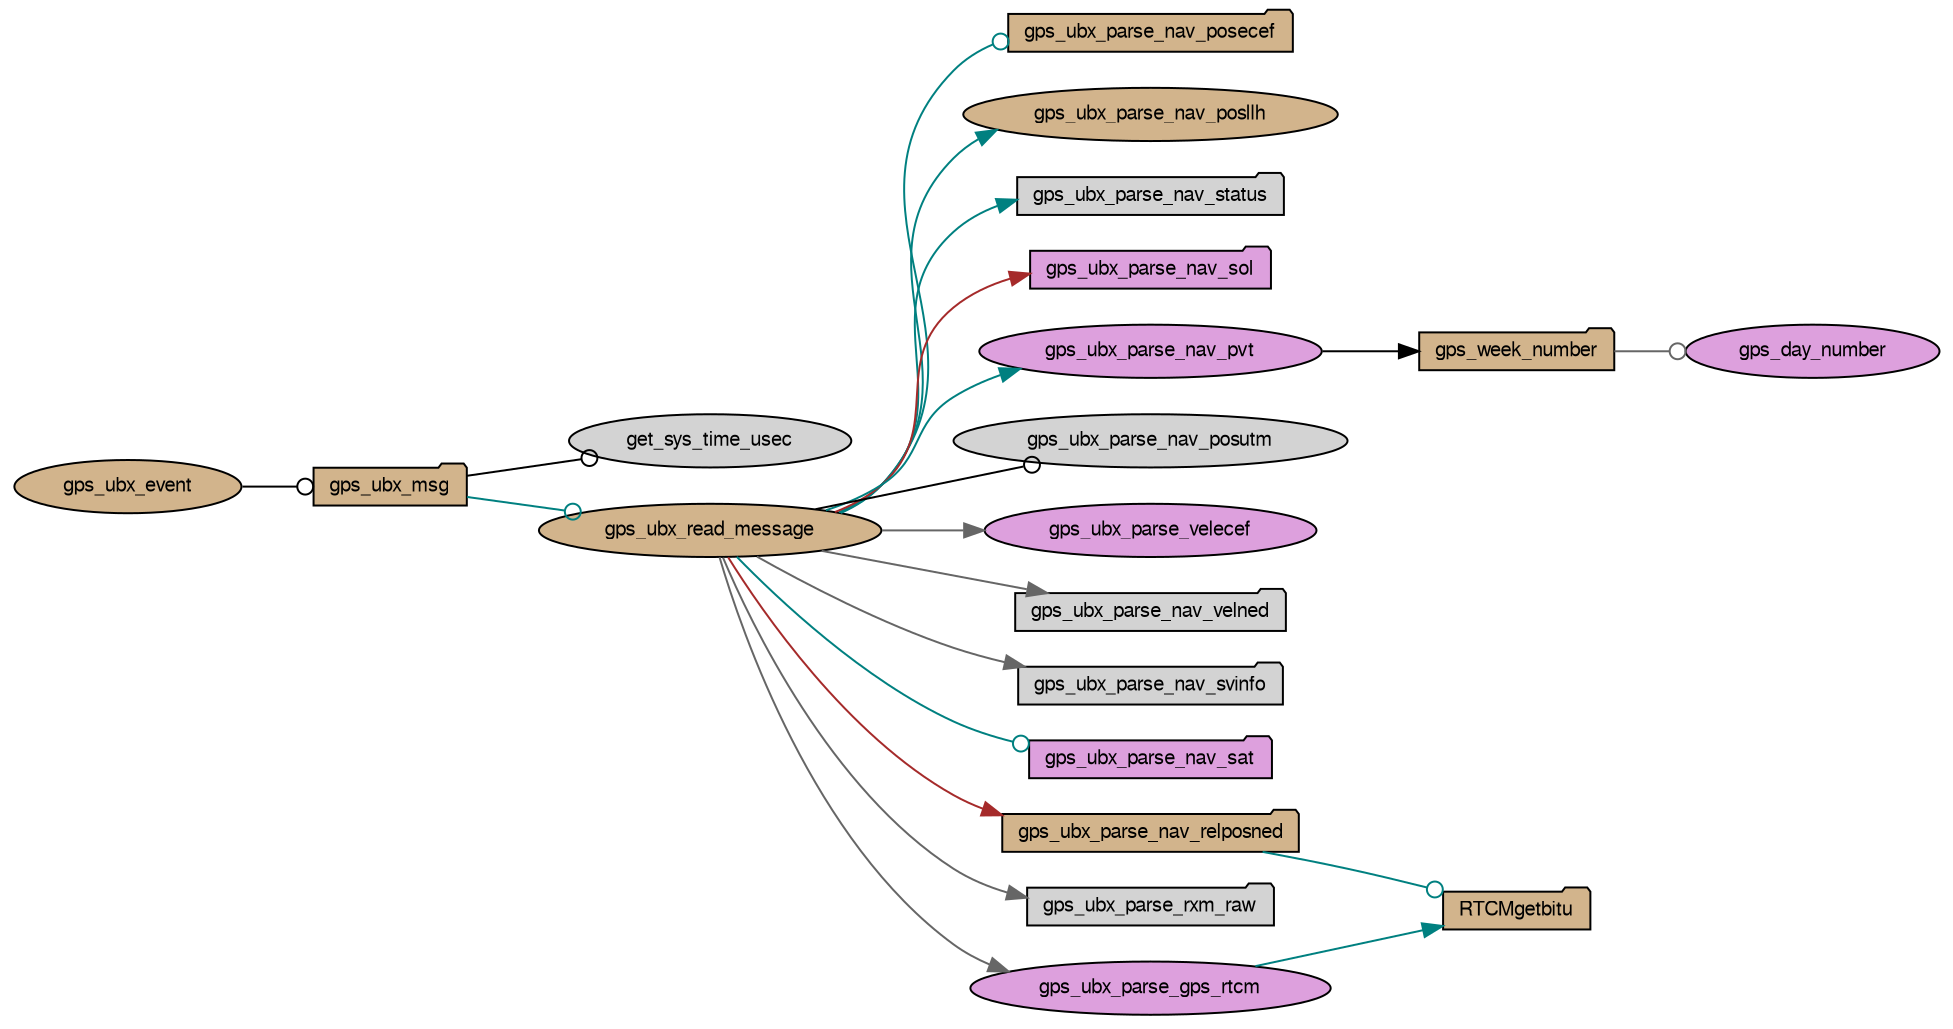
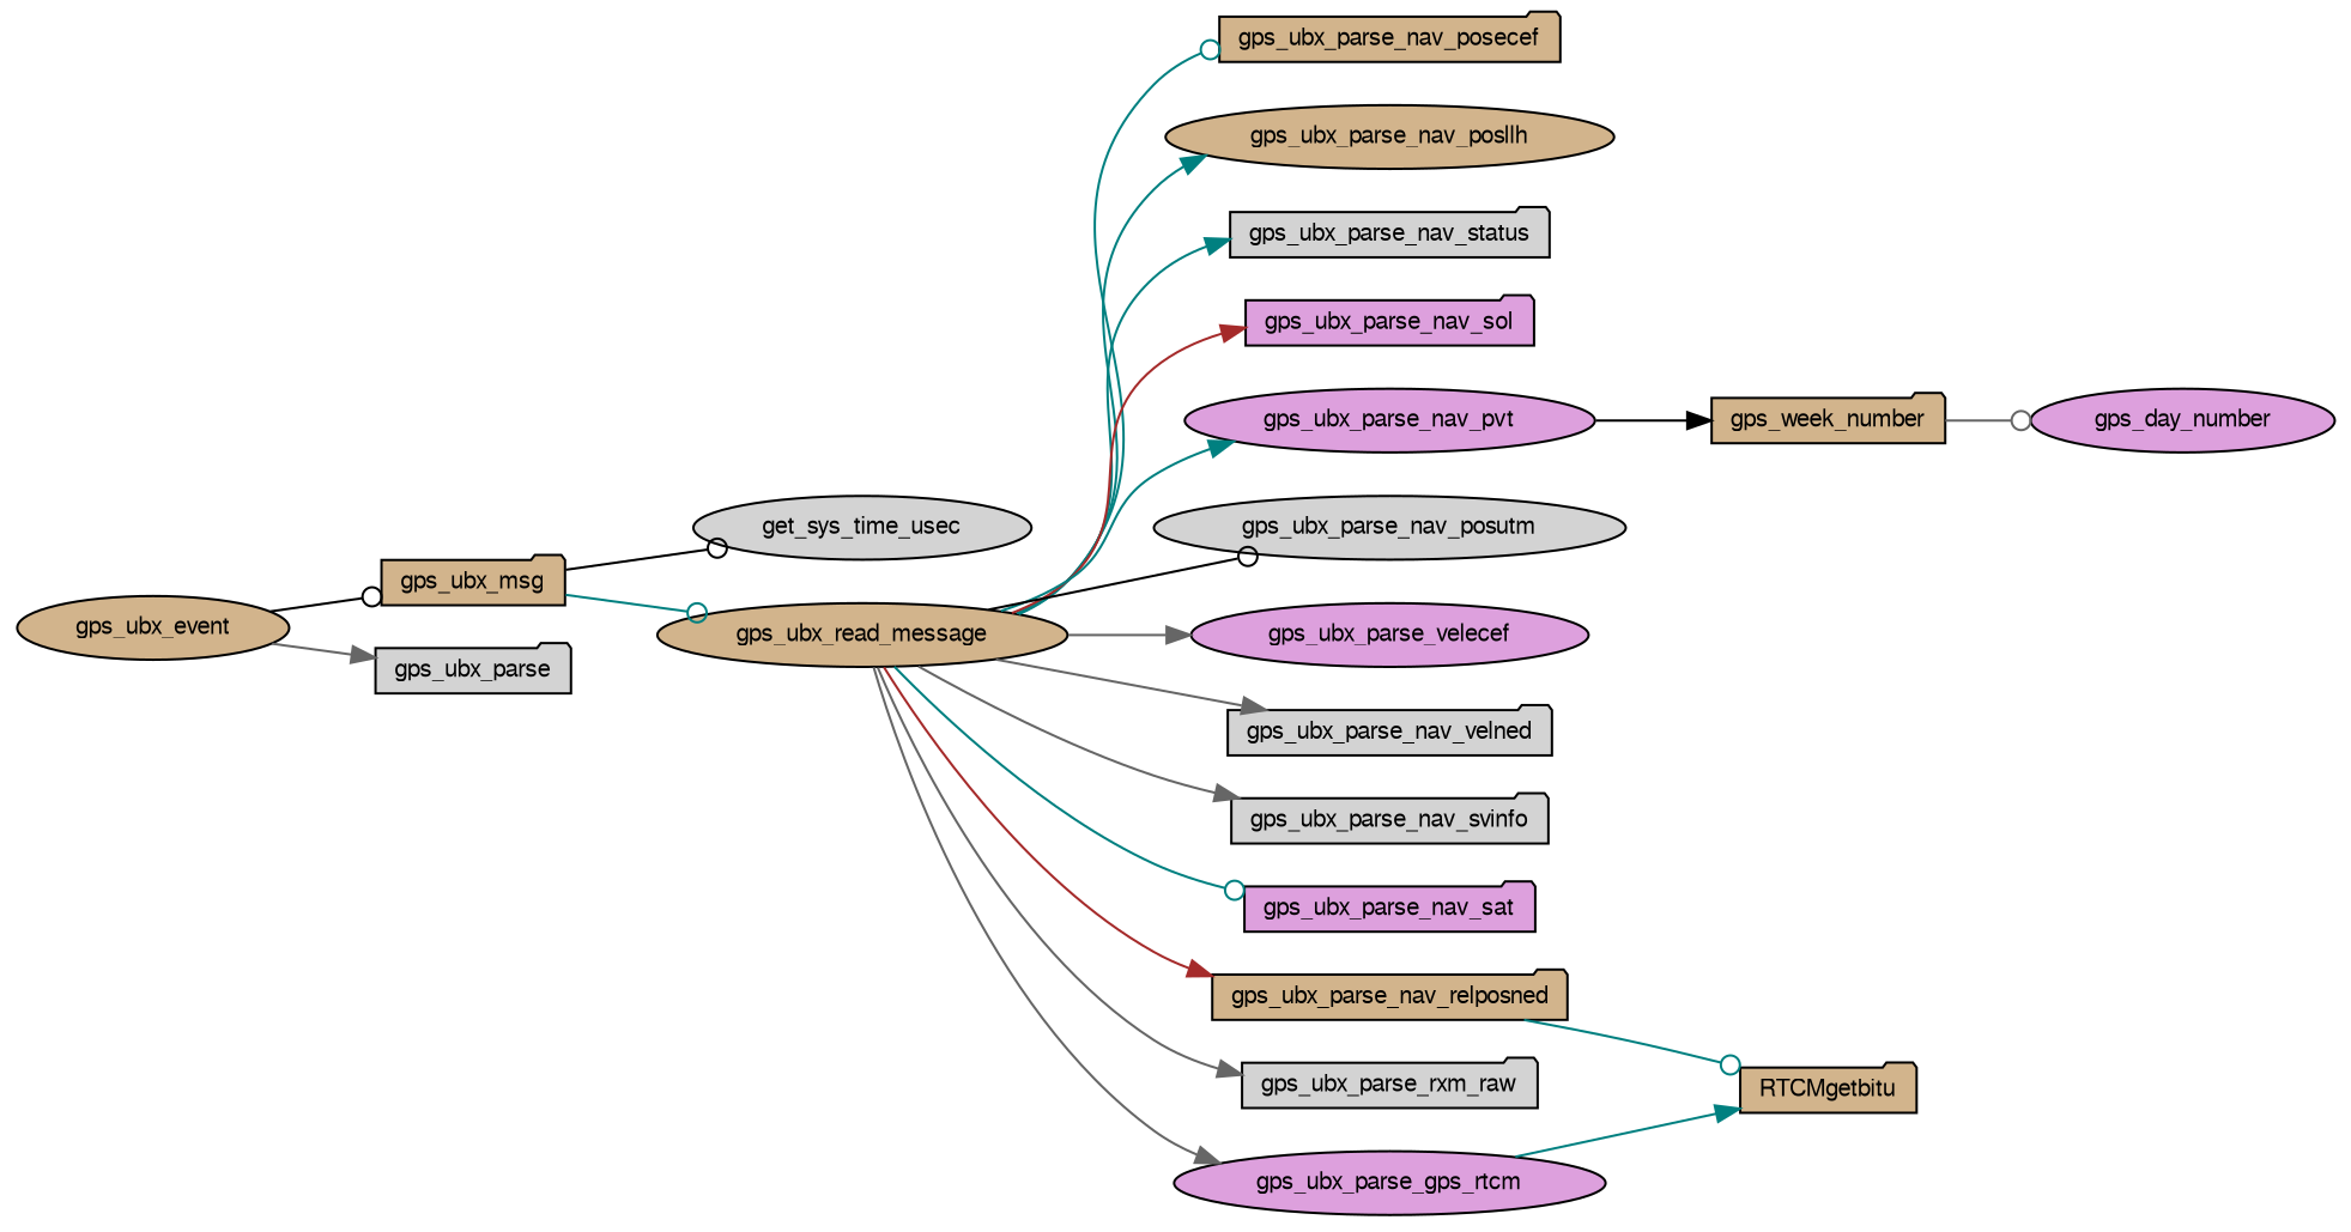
  digraph {
    rankdir=LR
    node [color=black fillcolor=tan fontname=FreeSans fontsize=10 shape=folder style=filled]
    edge [arrowhead=normal color=teal fontname=FreeSans fontsize=10 labelfontname=FreeSans labelfontsize=10 style=solid]
    n1 [fontcolor=black height=0.2 label=gps_ubx_event shape=ellipse width=0.4]
    n2 [height=0.2 label=gps_ubx_msg width=0.4]
+   n3 [fillcolor=lightgrey height=0.2 label=gps_ubx_parse width=0.4]
    n4 [fillcolor=lightgrey height=0.2 label=get_sys_time_usec shape=ellipse width=0.4]
    n5 [height=0.2 label=gps_ubx_read_message shape=ellipse width=0.4]
    n6 [height=0.2 label=gps_ubx_parse_nav_posecef width=0.4]
    n7 [height=0.2 label=gps_ubx_parse_nav_posllh shape=ellipse width=0.4]
    n8 [fillcolor=lightgrey height=0.2 label=gps_ubx_parse_nav_status width=0.4]
    n9 [fillcolor=plum height=0.2 label=gps_ubx_parse_nav_sol width=0.4]
    n10 [fillcolor=plum height=0.2 label=gps_ubx_parse_nav_pvt shape=ellipse width=0.4]
    n11 [fillcolor=lightgrey height=0.2 label=gps_ubx_parse_nav_posutm shape=ellipse width=0.4]
    n12 [fillcolor=plum height=0.2 label=gps_ubx_parse_velecef shape=ellipse width=0.4]
    n13 [fillcolor=lightgrey height=0.2 label=gps_ubx_parse_nav_velned width=0.4]
    n14 [fillcolor=lightgrey height=0.2 label=gps_ubx_parse_nav_svinfo width=0.4]
    n15 [fillcolor=plum height=0.2 label=gps_ubx_parse_nav_sat width=0.4]
    n16 [height=0.2 label=gps_ubx_parse_nav_relposned width=0.4]
    n17 [fillcolor=lightgrey height=0.2 label=gps_ubx_parse_rxm_raw width=0.4]
    n18 [fillcolor=plum height=0.2 label=gps_ubx_parse_gps_rtcm shape=ellipse width=0.4]
    n19 [height=0.2 label=gps_week_number width=0.4]
    n20 [height=0.2 label=RTCMgetbitu width=0.4]
    n21 [fillcolor=plum height=0.2 label=gps_day_number shape=ellipse width=0.4]
    n1 -> n2 [arrowhead=odot color=black]
+   n1 -> n3 [color=gray40]
    n2 -> n4 [arrowhead=odot color=black]
    n2 -> n5 [arrowhead=odot]
    n5 -> n6 [arrowhead=odot]
    n5 -> n7
    n5 -> n8
    n5 -> n9 [color=brown]
    n5 -> n10
    n5 -> n11 [arrowhead=odot color=black]
    n5 -> n12 [color=gray40]
    n5 -> n13 [color=gray40]
    n5 -> n14 [color=gray40]
    n5 -> n15 [arrowhead=odot]
    n5 -> n16 [color=brown]
    n5 -> n17 [color=gray40]
    n5 -> n18 [color=gray40]
    n10 -> n19 [color=black]
    n16 -> n20 [arrowhead=odot]
    n18 -> n20
    n19 -> n21 [arrowhead=odot color=gray40]
  }
